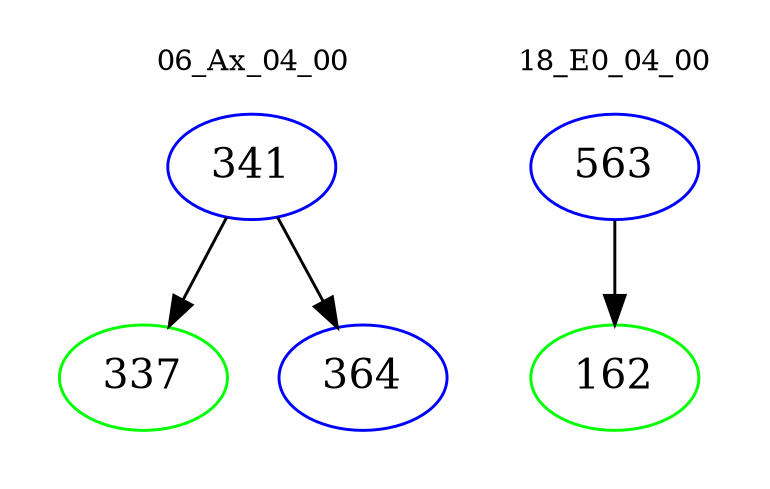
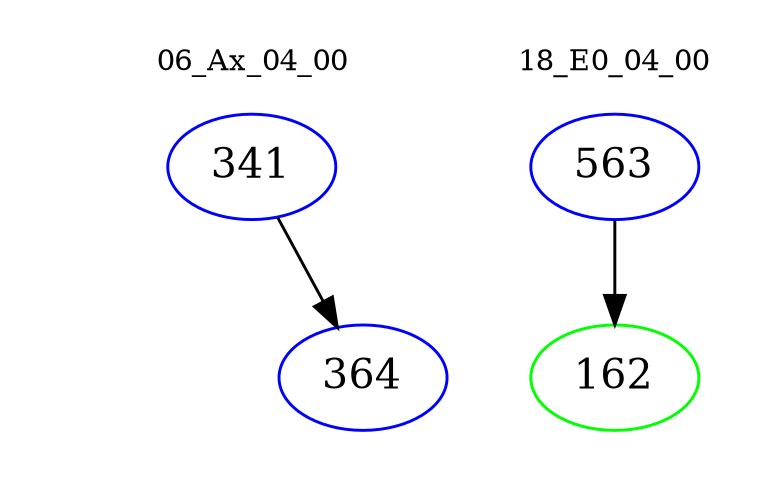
  digraph {
    node [color=blue]
    edge [color=black]
    n1 [label=341]
-   n2 [color=green label=337]
    n3 [label=364]
    n4 [label=563]
    n5 [color=green label=162]
    subgraph cluster_1 {
      color=white
      fontsize=10
      label="06_Ax_04_00"
      n1
-     n2
      n3
    }
    subgraph cluster_2 {
      color=white
      fontsize=10
      label="18_E0_04_00"
      n4
      n5
    }
-   n1 -> n2
    n1 -> n3
    n4 -> n5
  }
